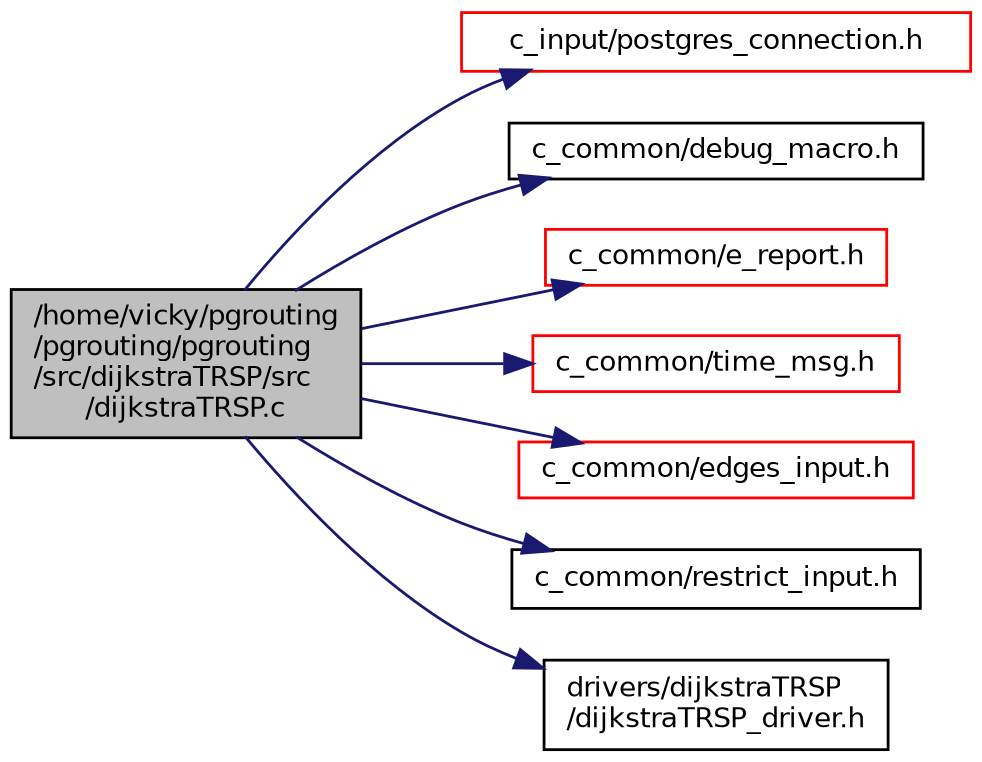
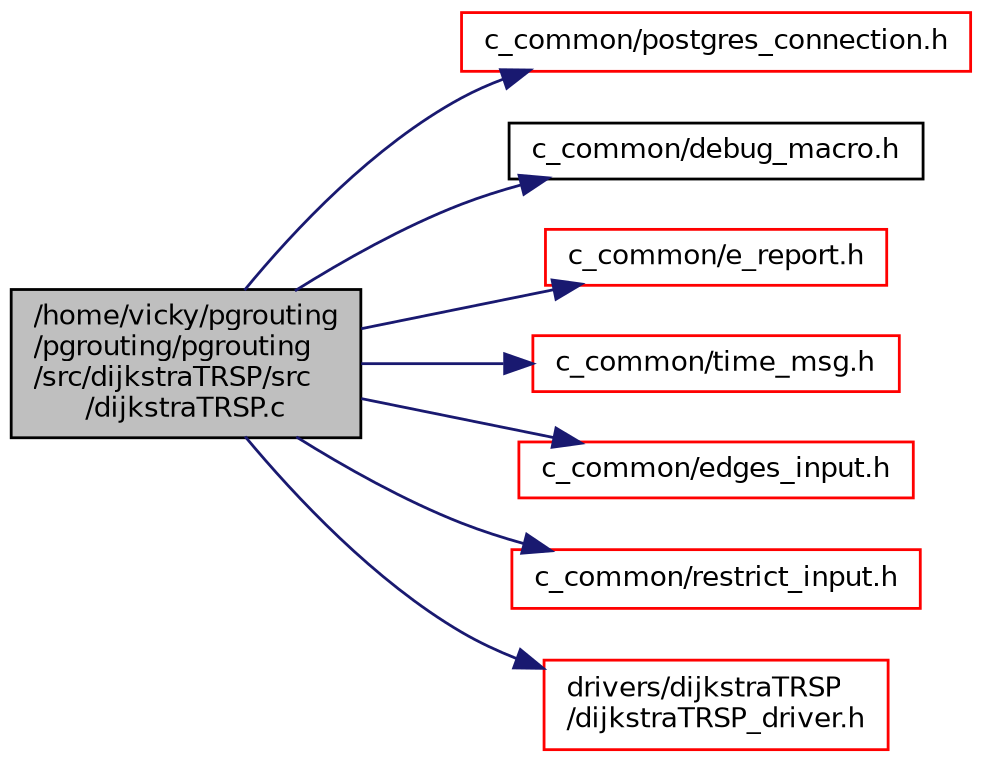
  digraph {
    rankdir=LR
    node [color=red fillcolor=white fontname=Helvetica fontsize=10 shape=record style=filled]
    edge [color=midnightblue fontname=Helvetica fontsize=10 labelfontname=Helvetica labelfontsize=10 style=solid]
    n1 [color=black fillcolor=grey75 fontcolor=black height=0.2 label="/home/vicky/pgrouting\l/pgrouting/pgrouting\l/src/dijkstraTRSP/src\l/dijkstraTRSP.c" width=0.4]
-   n2 [height=0.2 label="c_input/postgres_connection.h" width=0.4]
+   n2 [height=0.2 label="c_common/postgres_connection.h" width=0.4]
    n3 [color=black height=0.2 label="c_common/debug_macro.h" width=0.4]
    n4 [height=0.2 label="c_common/e_report.h" width=0.4]
    n5 [height=0.2 label="c_common/time_msg.h" width=0.4]
    n6 [height=0.2 label="c_common/edges_input.h" width=0.4]
-   n7 [color=black height=0.2 label="c_common/restrict_input.h" width=0.4]
-   n8 [color=black height=0.2 label="drivers/dijkstraTRSP\l/dijkstraTRSP_driver.h" width=0.4]
+   n7 [height=0.2 label="c_common/restrict_input.h" width=0.4]
+   n8 [height=0.2 label="drivers/dijkstraTRSP\l/dijkstraTRSP_driver.h" width=0.4]
    n1 -> n2
    n1 -> n3
    n1 -> n4
    n1 -> n5
    n1 -> n6
    n1 -> n7
    n1 -> n8
  }
